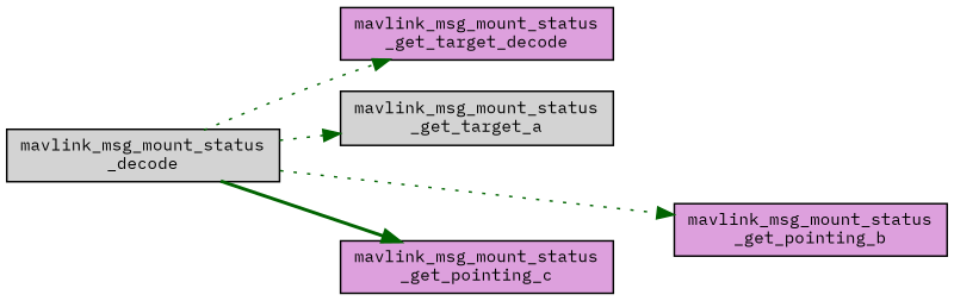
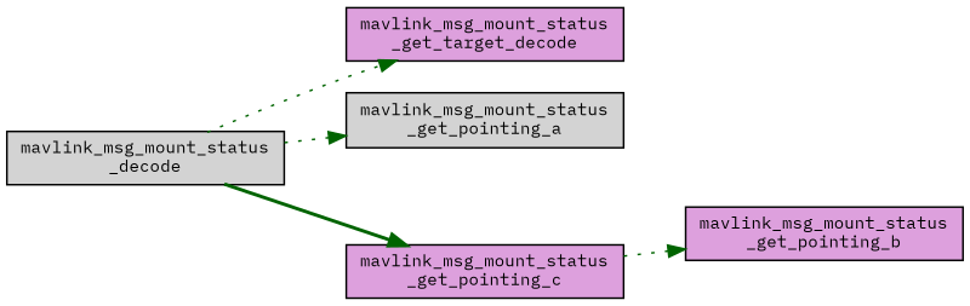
  digraph {
    fontname="IBM Plex Mono"
    rankdir=LR
    node [color=black fillcolor=plum fontname="IBM Plex Mono" fontsize=10 shape=record style=filled]
    edge [color=darkgreen fontname="IBM Plex Mono" fontsize=10 labelfontname=Helvetica labelfontsize=10 style=dotted]
    n1 [fillcolor=lightgrey fontcolor=black height=0.2 label="mavlink_msg_mount_status\l_decode" width=0.4]
    n2 [height=0.2 label="mavlink_msg_mount_status\l_get_target_decode" width=0.4]
-   n3 [fillcolor=lightgrey height=0.2 label="mavlink_msg_mount_status\l_get_target_a" width=0.4]
+   n3 [fillcolor=lightgrey height=0.2 label="mavlink_msg_mount_status\l_get_pointing_a" width=0.4]
    n4 [height=0.2 label="mavlink_msg_mount_status\l_get_pointing_b" width=0.4]
    n5 [height=0.2 label="mavlink_msg_mount_status\l_get_pointing_c" width=0.4]
    n1 -> n2
    n1 -> n3
-   n1 -> n4
+   n5 -> n4
    n1 -> n5 [style=bold]
  }
